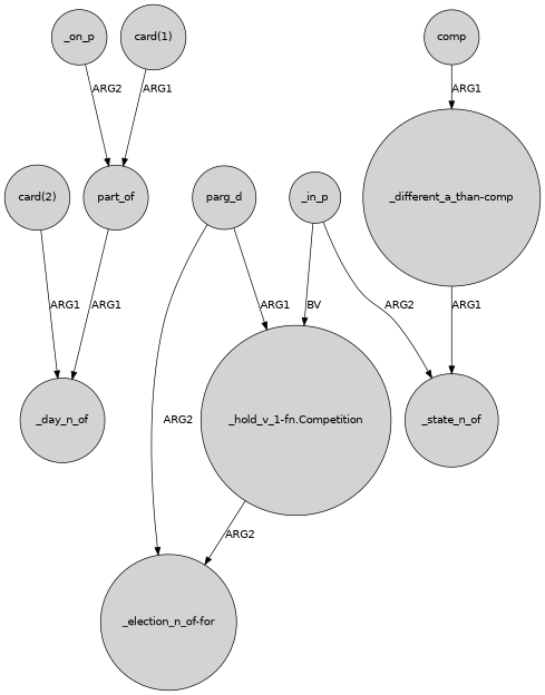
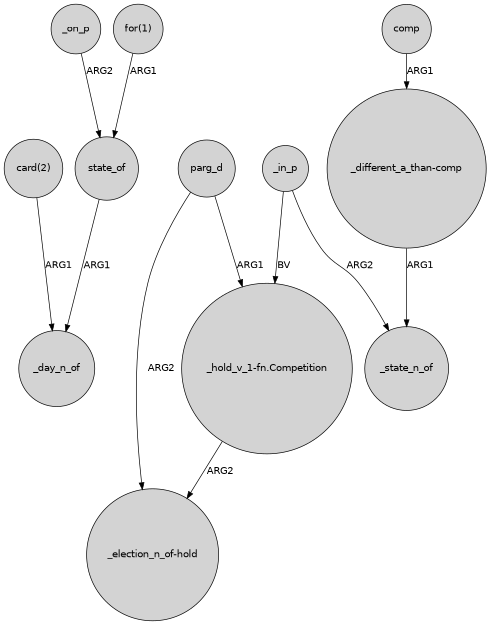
  digraph {
    fontname="DejaVu Sans"
    node [fontname="DejaVu Sans" shape=circle style=filled]
    edge [fontname="DejaVu Sans"]
    "card(2)"
    _day_n_of
    parg_d
-   "_election_n_of-for"
+   "_election_n_of-for" [label="_election_n_of-hold"]
    "_hold_v_1-fn.Competition"
    _on_p
-   part_of
-   "card(1)"
+   part_of [label=state_of]
+   "card(1)" [label="for(1)"]
    _in_p
    _state_n_of
    n11 [label="_different_a_than-comp"]
    comp
    "card(2)" -> _day_n_of [label=ARG1]
    parg_d -> "_election_n_of-for" [label=ARG2]
    parg_d -> "_hold_v_1-fn.Competition" [label=ARG1]
    "_hold_v_1-fn.Competition" -> "_election_n_of-for" [label=ARG2]
    _on_p -> part_of [label=ARG2]
    part_of -> _day_n_of [label=ARG1]
    "card(1)" -> part_of [label=ARG1]
    _in_p -> "_hold_v_1-fn.Competition" [label=BV]
    _in_p -> _state_n_of [label=ARG2]
    n11 -> _state_n_of [label=ARG1]
    comp -> n11 [label=ARG1]
  }
